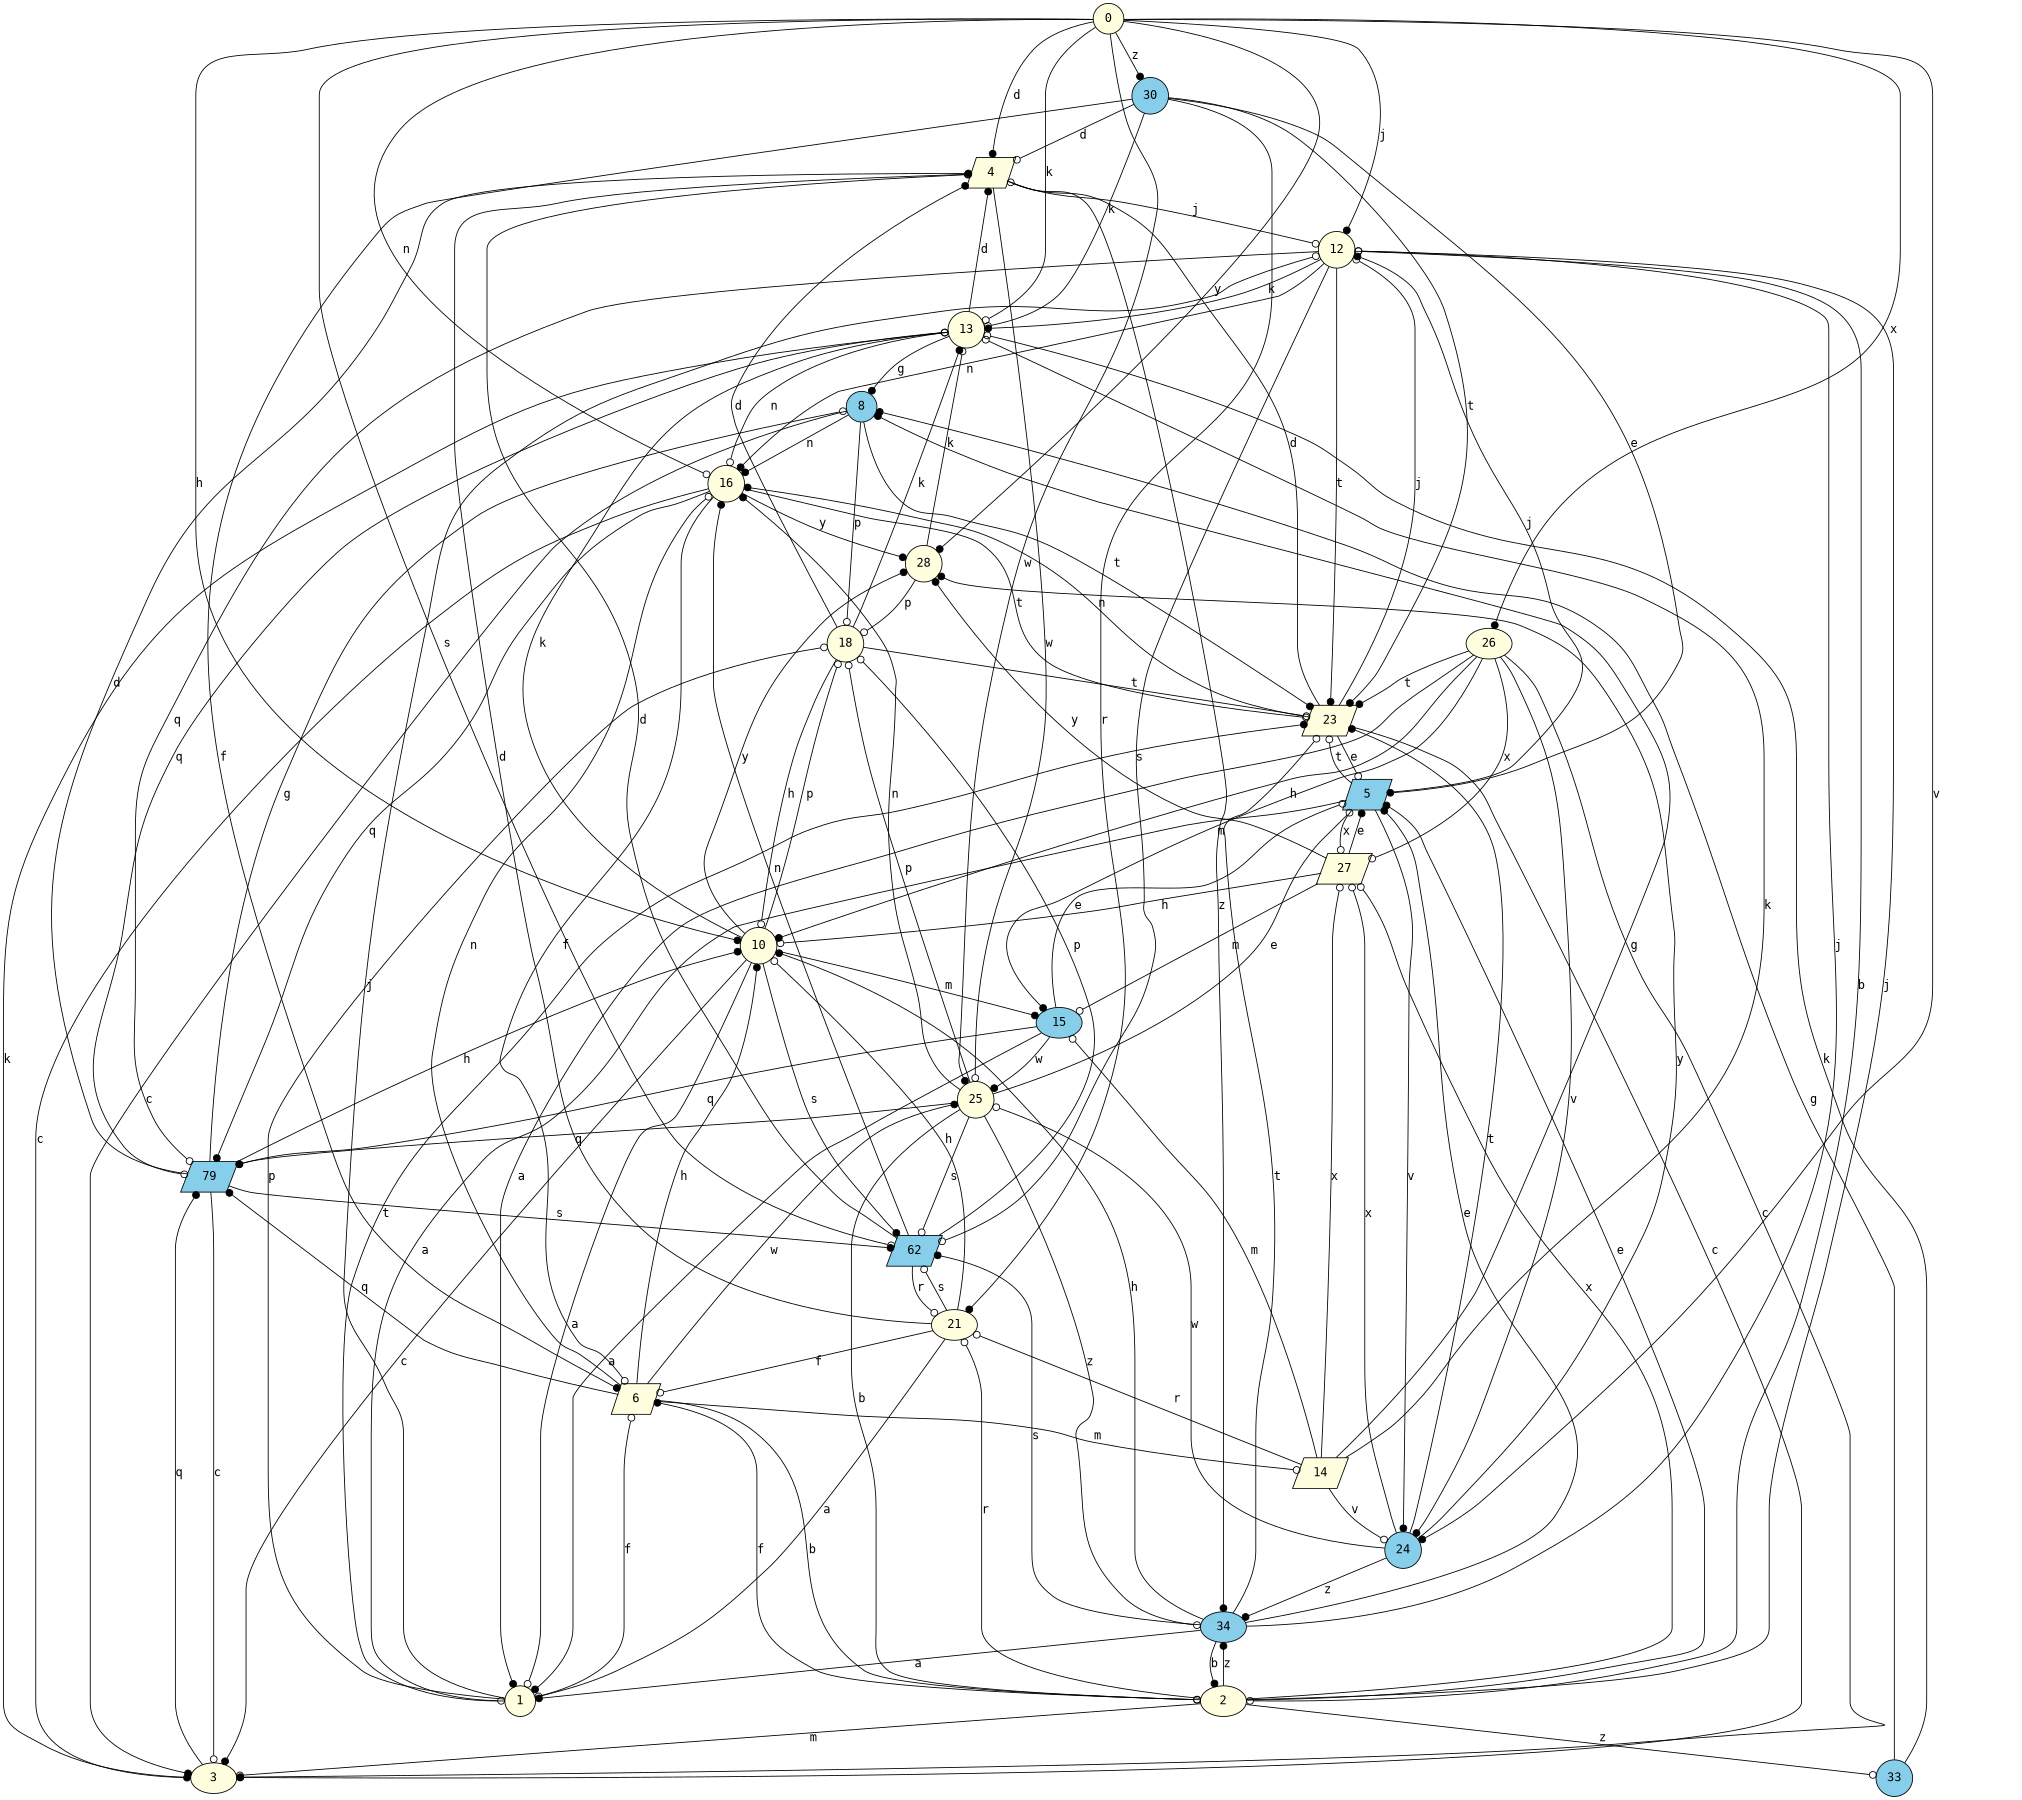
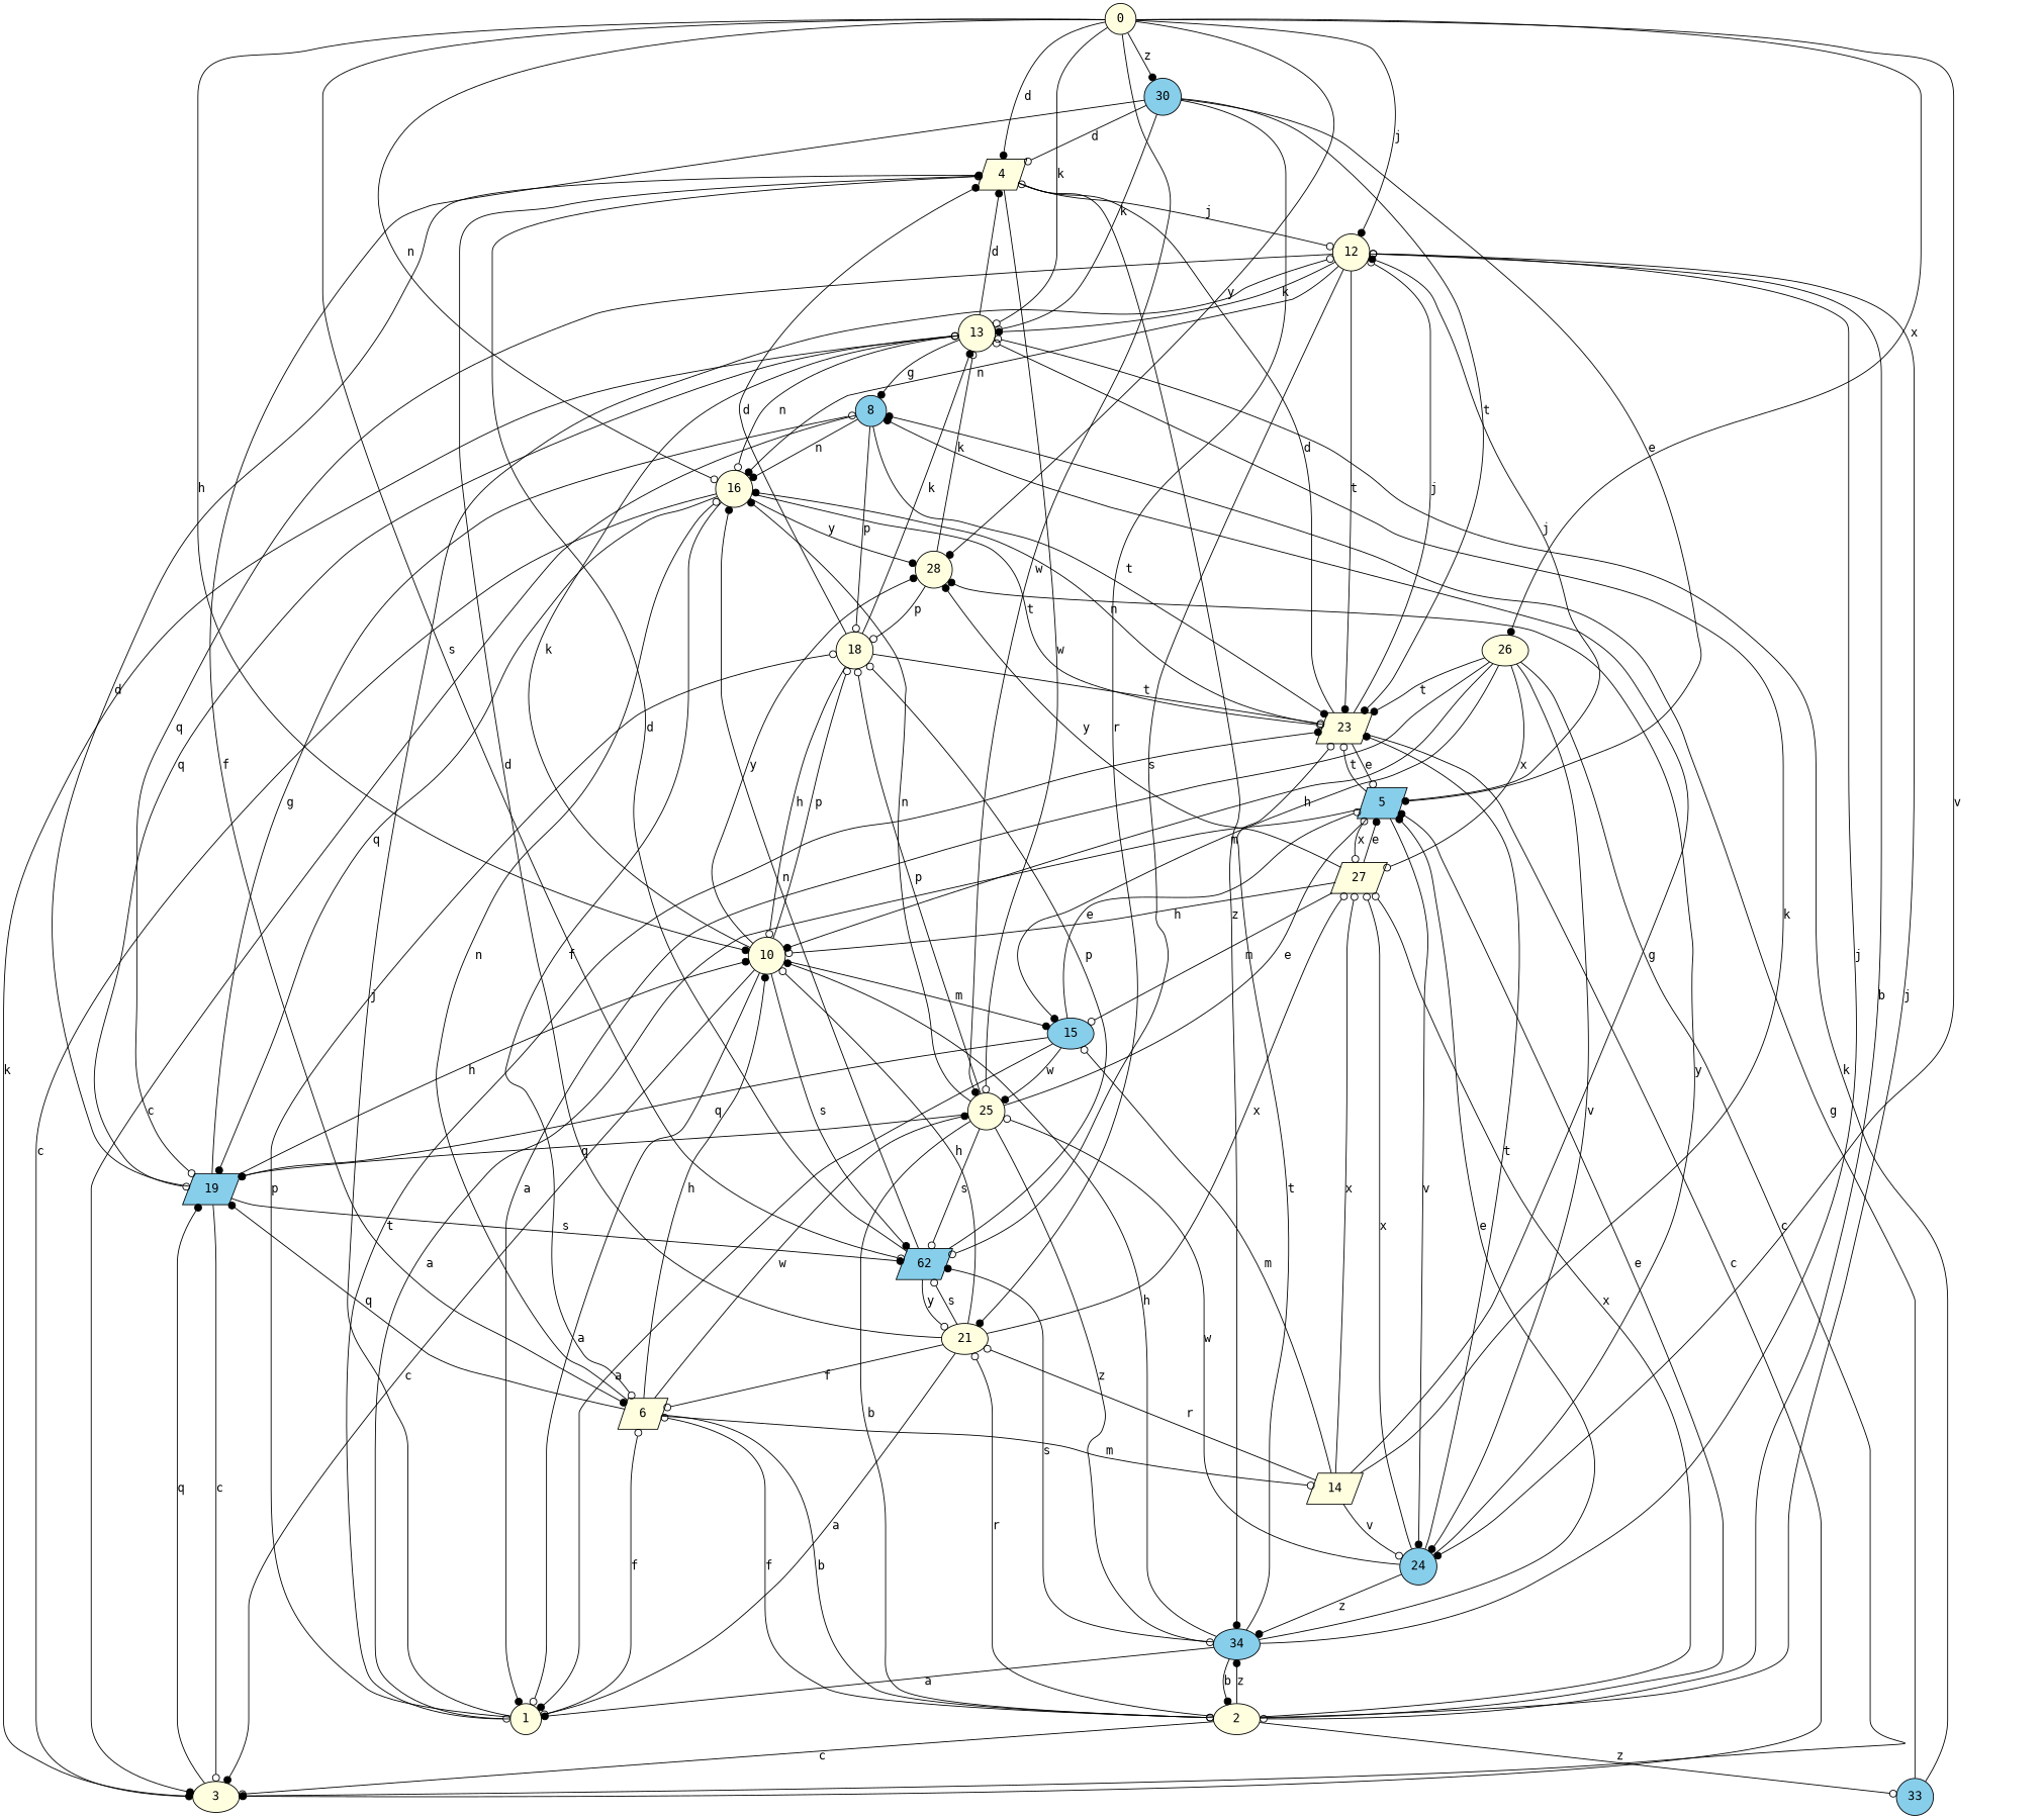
  strict digraph {
    fontname="DejaVu Sans Mono"
    node [fillcolor=lightyellow fontname="DejaVu Sans Mono" shape=circle style=filled]
    edge [arrowhead=odot fontname="DejaVu Sans Mono"]
    4 [shape=parallelogram]
    0
    10
    12
    13
    16
    n7 [fillcolor=skyblue label=62 shape=parallelogram]
    24 [fillcolor=skyblue]
    25
    26 [shape=ellipse]
    28
    30 [fillcolor=skyblue]
    34 [fillcolor=skyblue shape=ellipse]
    1
    18
    3 [shape=ellipse]
    15 [fillcolor=skyblue shape=ellipse]
    23 [shape=parallelogram]
    2 [shape=ellipse]
-   19 [fillcolor=skyblue shape=parallelogram label=79]
+   19 [fillcolor=skyblue shape=parallelogram]
    8 [fillcolor=skyblue]
    6 [shape=parallelogram]
    21 [shape=ellipse]
    27 [shape=parallelogram]
    5 [fillcolor=skyblue shape=parallelogram]
    14 [shape=parallelogram]
    33 [fillcolor=skyblue]
    4 -> 12 [label=j]
    4 -> 25 [label=w]
    4 -> 34 [arrowhead=dot label=z]
    0 -> 4 [arrowhead=dot label=d]
    0 -> 10 [arrowhead=dot label=h]
    0 -> 12 [arrowhead=dot label=j]
    0 -> 13 [label=k]
    0 -> 16 [label=n]
    0 -> n7 [label=s]
    0 -> 24 [arrowhead=dot label=v]
    0 -> 25 [arrowhead=dot label=w]
    0 -> 26 [arrowhead=dot label=x]
    0 -> 28 [arrowhead=dot label=y]
    0 -> 30 [arrowhead=dot label=z]
    10 -> 13 [label=k]
    10 -> n7 [arrowhead=dot label=s]
    10 -> 28 [arrowhead=dot label=y]
    10 -> 1 [label=a]
    10 -> 18 [label=p]
    10 -> 3 [arrowhead=dot label=c]
    10 -> 15 [arrowhead=dot label=m]
    12 -> 13 [arrowhead=dot label=k]
    12 -> 16 [arrowhead=dot label=n]
    12 -> n7 [label=s]
    12 -> 23 [arrowhead=dot label=t]
    12 -> 2 [label=b]
    12 -> 19 [label=q]
    13 -> 4 [arrowhead=dot label=d]
    13 -> 16 [label=n]
    13 -> 19 [label=q]
    13 -> 8 [arrowhead=dot label=g]
    16 -> 28 [arrowhead=dot label=y]
    16 -> 3 [arrowhead=dot label=c]
    16 -> 23 [label=t]
    16 -> 19 [arrowhead=dot label=q]
    16 -> 6 [label=f]
    n7 -> 4 [label=d]
    n7 -> 16 [arrowhead=dot label=n]
    n7 -> 18 [label=p]
-   n7 -> 21 [label=r]
+   n7 -> 21 [label=y]
    24 -> 25 [label=w]
    24 -> 28 [arrowhead=dot label=y]
    24 -> 34 [arrowhead=dot label=z]
    24 -> 23 [arrowhead=dot label=t]
    24 -> 27 [label=x]
    25 -> 16 [arrowhead=dot label=n]
    25 -> n7 [label=s]
    25 -> 34 [label=z]
    25 -> 18 [label=p]
    25 -> 2 [label=b]
    25 -> 19 [arrowhead=dot label=q]
    25 -> 5 [label=e]
    26 -> 10 [arrowhead=dot label=h]
    26 -> 24 [arrowhead=dot label=v]
    26 -> 1 [arrowhead=dot label=a]
    26 -> 3 [label=c]
    26 -> 15 [arrowhead=dot label=m]
    26 -> 23 [arrowhead=dot label=t]
    26 -> 27 [label=x]
    28 -> 13 [label=k]
    28 -> 18 [label=p]
    30 -> 4 [label=d]
    30 -> 13 [label=k]
    30 -> 23 [arrowhead=dot label=t]
    30 -> 6 [arrowhead=dot label=f]
    30 -> 21 [arrowhead=dot label=r]
    30 -> 5 [arrowhead=dot label=e]
    34 -> 10 [arrowhead=dot label=h]
    34 -> 12 [label=j]
    34 -> n7 [arrowhead=dot label=s]
    34 -> 1 [arrowhead=dot label=a]
    34 -> 23 [label=t]
    34 -> 2 [arrowhead=dot label=b]
    34 -> 5 [arrowhead=dot label=e]
    1 -> 12 [label=j]
    1 -> 18 [label=p]
    1 -> 23 [arrowhead=dot label=t]
    1 -> 6 [label=f]
    18 -> 4 [arrowhead=dot label=d]
    18 -> 10 [label=h]
    18 -> 13 [arrowhead=dot label=k]
    18 -> 23 [label=t]
    3 -> 13 [label=k]
    3 -> 19 [arrowhead=dot label=q]
    15 -> 25 [arrowhead=dot label=w]
    15 -> 1 [arrowhead=dot label=a]
    15 -> 19 [label=q]
    15 -> 5 [label=e]
    23 -> 4 [label=d]
    23 -> 12 [label=j]
    23 -> 16 [arrowhead=dot label=n]
    23 -> 3 [arrowhead=dot label=c]
    23 -> 5 [label=e]
    2 -> 12 [label=j]
    2 -> 34 [arrowhead=dot label=z]
-   2 -> 3 [label=m]
-   2 -> 6 [arrowhead=dot label=f]
+   2 -> 3 [label=c]
+   2 -> 6 [label=f]
    2 -> 21 [label=r]
    2 -> 27 [label=x]
    2 -> 5 [arrowhead=dot label=e]
    2 -> 33 [label=z]
    19 -> 4 [arrowhead=dot label=d]
    19 -> 10 [arrowhead=dot label=h]
    19 -> n7 [arrowhead=dot label=s]
    19 -> 3 [label=c]
    19 -> 8 [label=g]
    8 -> 16 [arrowhead=dot label=n]
    8 -> 18 [label=p]
    8 -> 3 [arrowhead=dot label=c]
    8 -> 23 [arrowhead=dot label=t]
    6 -> 10 [arrowhead=dot label=h]
    6 -> 16 [label=n]
    6 -> 25 [arrowhead=dot label=w]
    6 -> 2 [label=b]
    6 -> 19 [arrowhead=dot label=q]
    6 -> 14 [label=m]
    21 -> 4 [label=d]
    21 -> 10 [label=h]
    21 -> n7 [label=s]
    21 -> 1 [label=a]
    21 -> 6 [label=f]
+   21 -> 27 [label=x]
    27 -> 10 [label=h]
    27 -> 28 [arrowhead=dot label=y]
    27 -> 15 [label=m]
    27 -> 5 [arrowhead=dot label=e]
    5 -> 12 [arrowhead=dot label=j]
    5 -> 24 [arrowhead=dot label=v]
    5 -> 1 [label=a]
    5 -> 23 [label=t]
    5 -> 27 [label=x]
    14 -> 13 [label=k]
    14 -> 24 [label=v]
    14 -> 15 [label=m]
    14 -> 8 [arrowhead=dot label=g]
    14 -> 21 [label=r]
    14 -> 27 [label=x]
    33 -> 13 [label=k]
    33 -> 8 [arrowhead=dot label=g]
  }
